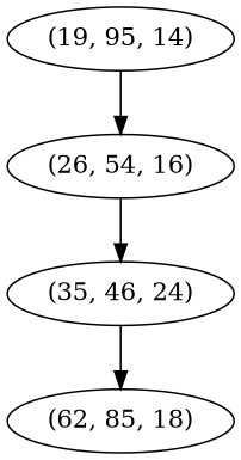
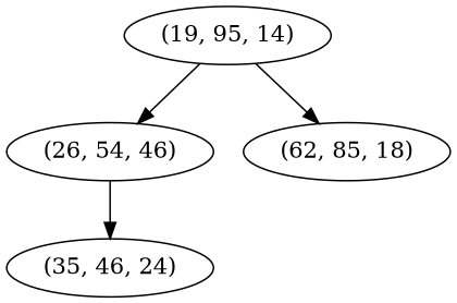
  digraph {
    n1 [label="(19, 95, 14)"]
-   "(26, 54, 16)"
+   "(26, 54, 16)" [label="(26, 54, 46)"]
    "(62, 85, 18)"
    "(35, 46, 24)"
    n1 -> "(26, 54, 16)"
-   "(35, 46, 24)" -> "(62, 85, 18)"
+   n1 -> "(62, 85, 18)"
    "(26, 54, 16)" -> "(35, 46, 24)"
  }
